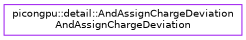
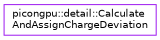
  digraph {
    rankdir=LR
-   n1 [color=purple fillcolor=white fontname=Helvetica fontsize=10 height=0.2 label="picongpu::detail::AndAssignChargeDeviation\lAndAssignChargeDeviation" shape=record style=filled width=0.4]
+   n1 [color=purple fillcolor=white fontname=Helvetica fontsize=10 height=0.2 label="picongpu::detail::Calculate\lAndAssignChargeDeviation" shape=record style=filled width=0.4]
  }
